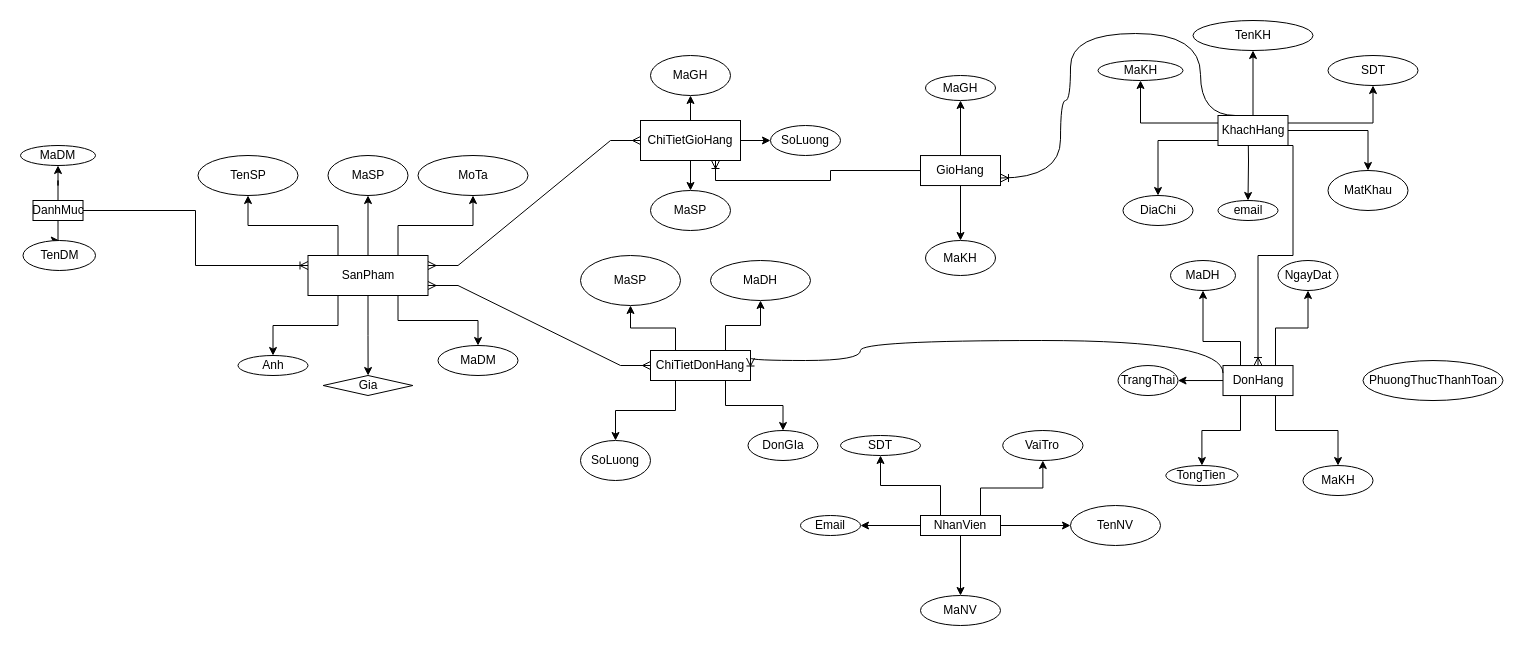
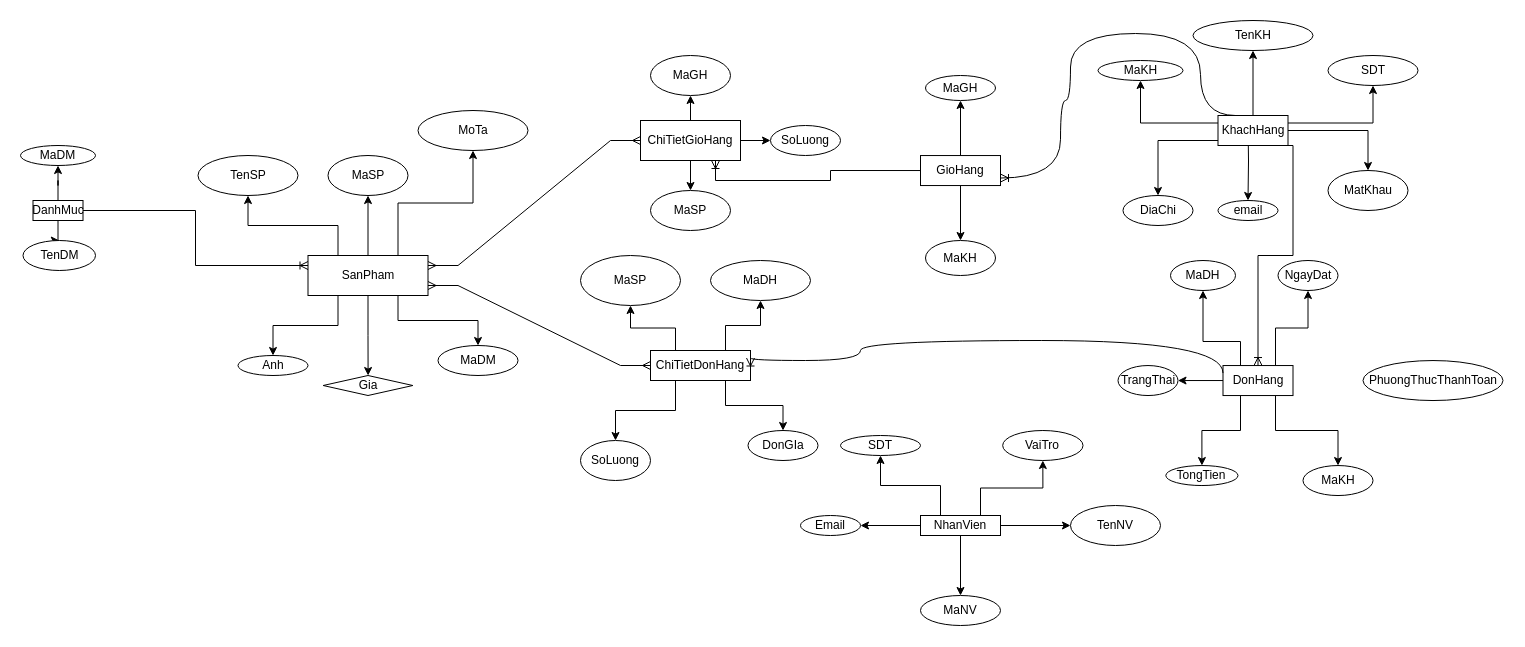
  <mxCell id="0" />
  <mxCell id="1" parent="0" />
  <mxCell id="2" value="" style="edgeStyle=orthogonalEdgeStyle;rounded=0;orthogonalLoop=1;jettySize=auto;html=1;exitX=0;exitY=0.25;exitDx=0;exitDy=0;" parent="1" source="10" target="15" edge="1"><mxGeometry relative="1" as="geometry" /></mxCell>
  <mxCell id="3" style="edgeStyle=orthogonalEdgeStyle;rounded=0;orthogonalLoop=1;jettySize=auto;html=1;entryX=0.5;entryY=1;entryDx=0;entryDy=0;" parent="1" source="10" target="16" edge="1"><mxGeometry relative="1" as="geometry" /></mxCell>
  <mxCell id="4" style="edgeStyle=orthogonalEdgeStyle;rounded=0;orthogonalLoop=1;jettySize=auto;html=1;" parent="1" source="10" target="21" edge="1"><mxGeometry relative="1" as="geometry"><mxPoint x="1087.5" y="210" as="targetPoint" /><Array as="points"><mxPoint x="1157.5" y="140" /></Array></mxGeometry></mxCell>
  <mxCell id="5" style="edgeStyle=orthogonalEdgeStyle;rounded=0;orthogonalLoop=1;jettySize=auto;html=1;entryX=0.5;entryY=1;entryDx=0;entryDy=0;exitX=1;exitY=0.25;exitDx=0;exitDy=0;" parent="1" source="10" target="19" edge="1"><mxGeometry relative="1" as="geometry"><Array as="points"><mxPoint x="1372.5" y="123" /></Array></mxGeometry></mxCell>
  <mxCell id="6" style="edgeStyle=orthogonalEdgeStyle;rounded=0;orthogonalLoop=1;jettySize=auto;html=1;" parent="1" source="10" target="20" edge="1"><mxGeometry relative="1" as="geometry"><mxPoint x="1367.5" y="130" as="targetPoint" /></mxGeometry></mxCell>
  <mxCell id="7" style="edgeStyle=orthogonalEdgeStyle;rounded=0;orthogonalLoop=1;jettySize=auto;html=1;entryX=0.5;entryY=0;entryDx=0;entryDy=0;" parent="1" target="18" edge="1"><mxGeometry relative="1" as="geometry"><mxPoint x="1247.5" y="120" as="sourcePoint" /></mxGeometry></mxCell>
  <mxCell id="8" style="edgeStyle=orthogonalEdgeStyle;rounded=0;orthogonalLoop=1;jettySize=auto;html=1;exitX=0.75;exitY=1;exitDx=0;exitDy=0;entryX=0.5;entryY=0;entryDx=0;entryDy=0;endArrow=ERoneToMany;endFill=0;" parent="1" source="10" target="55" edge="1"><mxGeometry relative="1" as="geometry"><Array as="points"><mxPoint x="1292.5" y="145" /><mxPoint x="1292.5" y="255" /><mxPoint x="1257.5" y="255" /></Array></mxGeometry></mxCell>
  <mxCell id="9" style="edgeStyle=orthogonalEdgeStyle;rounded=0;orthogonalLoop=1;jettySize=auto;html=1;exitX=0.25;exitY=0;exitDx=0;exitDy=0;endArrow=ERoneToMany;endFill=0;curved=1;entryX=1;entryY=0.75;entryDx=0;entryDy=0;" parent="1" source="10" target="40" edge="1"><mxGeometry relative="1" as="geometry"><mxPoint x="1110" y="140" as="targetPoint" /><Array as="points"><mxPoint x="1200" y="115" /><mxPoint x="1200" y="33" /><mxPoint x="1070" y="33" /><mxPoint x="1070" y="100" /><mxPoint x="1060" y="100" /><mxPoint x="1060" y="178" /></Array></mxGeometry></mxCell>
  <mxCell id="10" value="KhachHang" style="rounded=0;whiteSpace=wrap;html=1;" parent="1" vertex="1"><mxGeometry x="1217.5" y="115" width="70" height="30" as="geometry" /></mxCell>
  <mxCell id="11" value="" style="edgeStyle=orthogonalEdgeStyle;rounded=0;orthogonalLoop=1;jettySize=auto;html=1;" parent="1" source="14" target="22" edge="1"><mxGeometry relative="1" as="geometry" /></mxCell>
  <mxCell id="12" value="" style="edgeStyle=orthogonalEdgeStyle;rounded=0;orthogonalLoop=1;jettySize=auto;html=1;" parent="1" source="14" target="23" edge="1"><mxGeometry relative="1" as="geometry" /></mxCell>
  <mxCell id="13" style="edgeStyle=orthogonalEdgeStyle;rounded=0;orthogonalLoop=1;jettySize=auto;html=1;exitX=1;exitY=0.5;exitDx=0;exitDy=0;endArrow=ERoneToMany;endFill=0;entryX=0;entryY=0.25;entryDx=0;entryDy=0;" parent="1" source="14" target="30" edge="1"><mxGeometry relative="1" as="geometry"><mxPoint x="170" y="335" as="targetPoint" /></mxGeometry></mxCell>
  <mxCell id="14" value="DanhMuc" style="rounded=0;whiteSpace=wrap;html=1;" parent="1" vertex="1"><mxGeometry x="32.5" y="200" width="50" height="20" as="geometry" /></mxCell>
  <mxCell id="15" value="MaKH" style="ellipse;whiteSpace=wrap;html=1;rounded=0;" parent="1" vertex="1"><mxGeometry x="1097.5" y="60" width="85" height="20" as="geometry" /></mxCell>
  <mxCell id="16" value="TenKH" style="ellipse;whiteSpace=wrap;html=1;" parent="1" vertex="1"><mxGeometry x="1192.5" y="20" width="120" height="30" as="geometry" /></mxCell>
  <mxCell id="17" style="edgeStyle=orthogonalEdgeStyle;rounded=0;orthogonalLoop=1;jettySize=auto;html=1;exitX=0.5;exitY=1;exitDx=0;exitDy=0;" parent="1" source="15" target="15" edge="1"><mxGeometry relative="1" as="geometry" /></mxCell>
  <mxCell id="18" value="email" style="ellipse;whiteSpace=wrap;html=1;" parent="1" vertex="1"><mxGeometry x="1217.5" y="200" width="60" height="20" as="geometry" /></mxCell>
  <mxCell id="19" value="SDT" style="ellipse;whiteSpace=wrap;html=1;" parent="1" vertex="1"><mxGeometry x="1327.5" y="55" width="90" height="30" as="geometry" /></mxCell>
  <mxCell id="20" value="MatKhau" style="ellipse;whiteSpace=wrap;html=1;" parent="1" vertex="1"><mxGeometry x="1327.5" y="170" width="80" height="40" as="geometry" /></mxCell>
  <mxCell id="21" value="DiaChi" style="ellipse;whiteSpace=wrap;html=1;" parent="1" vertex="1"><mxGeometry x="1122.5" y="195" width="70" height="30" as="geometry" /></mxCell>
  <mxCell id="22" value="MaDM" style="ellipse;whiteSpace=wrap;html=1;rounded=0;" parent="1" vertex="1"><mxGeometry x="20" y="145" width="75" height="20" as="geometry" /></mxCell>
  <mxCell id="23" value="TenDM" style="ellipse;whiteSpace=wrap;html=1;rounded=0;" parent="1" vertex="1"><mxGeometry x="22.5" y="240" width="72.5" height="30" as="geometry" /></mxCell>
  <mxCell id="24" value="" style="edgeStyle=orthogonalEdgeStyle;rounded=0;orthogonalLoop=1;jettySize=auto;html=1;" parent="1" source="30" target="31" edge="1"><mxGeometry relative="1" as="geometry" /></mxCell>
  <mxCell id="25" style="edgeStyle=orthogonalEdgeStyle;rounded=0;orthogonalLoop=1;jettySize=auto;html=1;exitX=0.25;exitY=0;exitDx=0;exitDy=0;" parent="1" source="30" target="32" edge="1"><mxGeometry relative="1" as="geometry"><mxPoint x="257.5" y="195" as="targetPoint" /></mxGeometry></mxCell>
  <mxCell id="26" style="edgeStyle=orthogonalEdgeStyle;rounded=0;orthogonalLoop=1;jettySize=auto;html=1;exitX=0.75;exitY=0;exitDx=0;exitDy=0;" parent="1" source="30" target="33" edge="1"><mxGeometry relative="1" as="geometry"><mxPoint x="477.5" y="195" as="targetPoint" /></mxGeometry></mxCell>
  <mxCell id="27" style="edgeStyle=orthogonalEdgeStyle;rounded=0;orthogonalLoop=1;jettySize=auto;html=1;exitX=0.25;exitY=1;exitDx=0;exitDy=0;" parent="1" source="30" target="35" edge="1"><mxGeometry relative="1" as="geometry"><mxPoint x="247.5" y="335" as="targetPoint" /></mxGeometry></mxCell>
  <mxCell id="28" style="edgeStyle=orthogonalEdgeStyle;rounded=0;orthogonalLoop=1;jettySize=auto;html=1;exitX=0.75;exitY=1;exitDx=0;exitDy=0;" parent="1" source="30" target="36" edge="1"><mxGeometry relative="1" as="geometry"><mxPoint x="497.5" y="335" as="targetPoint" /></mxGeometry></mxCell>
  <mxCell id="29" style="edgeStyle=orthogonalEdgeStyle;rounded=0;orthogonalLoop=1;jettySize=auto;html=1;exitX=0.5;exitY=1;exitDx=0;exitDy=0;" parent="1" source="30" target="34" edge="1"><mxGeometry relative="1" as="geometry"><mxPoint x="367.833" y="355" as="targetPoint" /></mxGeometry></mxCell>
  <mxCell id="30" value="SanPham" style="rounded=0;whiteSpace=wrap;html=1;" parent="1" vertex="1"><mxGeometry x="307.5" y="255" width="120" height="40" as="geometry" /></mxCell>
  <mxCell id="31" value="MaSP" style="ellipse;whiteSpace=wrap;html=1;rounded=0;" parent="1" vertex="1"><mxGeometry x="327.5" y="155" width="80" height="40" as="geometry" /></mxCell>
  <mxCell id="32" value="TenSP" style="ellipse;whiteSpace=wrap;html=1;" parent="1" vertex="1"><mxGeometry x="197.5" y="155" width="100" height="40" as="geometry" /></mxCell>
- <mxCell id="33" value="MoTa" style="ellipse;whiteSpace=wrap;html=1;" parent="1" vertex="1"><mxGeometry x="417.5" y="155" width="110" height="40" as="geometry" /></mxCell>
+ <mxCell id="33" value="MoTa" style="ellipse;whiteSpace=wrap;html=1;" parent="1" vertex="1"><mxGeometry x="417.5" y="110" width="110" height="40" as="geometry" /></mxCell>
  <mxCell id="34" value="Gia" style="rhombus;whiteSpace=wrap;html=1;" parent="1" vertex="1"><mxGeometry x="322.67" y="375" width="89.67" height="20" as="geometry" /></mxCell>
  <mxCell id="35" value="Anh" style="ellipse;whiteSpace=wrap;html=1;" parent="1" vertex="1"><mxGeometry x="237.5" y="355" width="70" height="20" as="geometry" /></mxCell>
  <mxCell id="36" value="MaDM" style="ellipse;whiteSpace=wrap;html=1;" parent="1" vertex="1"><mxGeometry x="437.5" y="345" width="80" height="30" as="geometry" /></mxCell>
  <mxCell id="37" value="" style="edgeStyle=orthogonalEdgeStyle;rounded=0;orthogonalLoop=1;jettySize=auto;html=1;" parent="1" source="40" target="41" edge="1"><mxGeometry relative="1" as="geometry" /></mxCell>
  <mxCell id="38" value="" style="edgeStyle=orthogonalEdgeStyle;rounded=0;orthogonalLoop=1;jettySize=auto;html=1;" parent="1" source="40" target="42" edge="1"><mxGeometry relative="1" as="geometry" /></mxCell>
  <mxCell id="39" style="edgeStyle=orthogonalEdgeStyle;rounded=0;orthogonalLoop=1;jettySize=auto;html=1;exitX=0;exitY=0.5;exitDx=0;exitDy=0;entryX=0.75;entryY=1;entryDx=0;entryDy=0;endArrow=ERoneToMany;endFill=0;" parent="1" source="40" target="46" edge="1"><mxGeometry relative="1" as="geometry" /></mxCell>
  <mxCell id="40" value="GioHang" style="rounded=0;whiteSpace=wrap;html=1;" parent="1" vertex="1"><mxGeometry x="920" y="155.04" width="80" height="30" as="geometry" /></mxCell>
  <mxCell id="41" value="MaGH" style="ellipse;whiteSpace=wrap;html=1;rounded=0;" parent="1" vertex="1"><mxGeometry x="925" y="75" width="70" height="25" as="geometry" /></mxCell>
  <mxCell id="42" value="MaKH" style="ellipse;whiteSpace=wrap;html=1;rounded=0;" parent="1" vertex="1"><mxGeometry x="925" y="240" width="70" height="35" as="geometry" /></mxCell>
  <mxCell id="43" value="" style="edgeStyle=orthogonalEdgeStyle;rounded=0;orthogonalLoop=1;jettySize=auto;html=1;" parent="1" source="46" target="47" edge="1"><mxGeometry relative="1" as="geometry" /></mxCell>
  <mxCell id="44" value="" style="edgeStyle=orthogonalEdgeStyle;rounded=0;orthogonalLoop=1;jettySize=auto;html=1;" parent="1" source="46" target="48" edge="1"><mxGeometry relative="1" as="geometry" /></mxCell>
  <mxCell id="45" value="" style="edgeStyle=orthogonalEdgeStyle;rounded=0;orthogonalLoop=1;jettySize=auto;html=1;" parent="1" source="46" target="49" edge="1"><mxGeometry relative="1" as="geometry" /></mxCell>
  <mxCell id="46" value="ChiTietGioHang" style="rounded=0;whiteSpace=wrap;html=1;" parent="1" vertex="1"><mxGeometry x="640" y="120" width="100" height="40" as="geometry" /></mxCell>
  <mxCell id="47" value="MaGH" style="ellipse;whiteSpace=wrap;html=1;rounded=0;" parent="1" vertex="1"><mxGeometry x="650" y="55" width="80" height="40" as="geometry" /></mxCell>
  <mxCell id="48" value="MaSP" style="ellipse;whiteSpace=wrap;html=1;rounded=0;" parent="1" vertex="1"><mxGeometry x="650" y="190" width="80" height="40" as="geometry" /></mxCell>
  <mxCell id="49" value="SoLuong" style="ellipse;whiteSpace=wrap;html=1;rounded=0;" parent="1" vertex="1"><mxGeometry x="770" y="125" width="70" height="30" as="geometry" /></mxCell>
  <mxCell id="50" style="edgeStyle=orthogonalEdgeStyle;rounded=0;orthogonalLoop=1;jettySize=auto;html=1;exitX=0.75;exitY=0;exitDx=0;exitDy=0;entryX=0.5;entryY=1;entryDx=0;entryDy=0;" parent="1" source="55" target="57" edge="1"><mxGeometry relative="1" as="geometry"><mxPoint x="1302.5" y="305.04" as="targetPoint" /></mxGeometry></mxCell>
  <mxCell id="51" style="edgeStyle=orthogonalEdgeStyle;rounded=0;orthogonalLoop=1;jettySize=auto;html=1;exitX=0.25;exitY=0;exitDx=0;exitDy=0;entryX=0.5;entryY=1;entryDx=0;entryDy=0;" parent="1" source="55" target="56" edge="1"><mxGeometry relative="1" as="geometry"><mxPoint x="1202.5" y="304.996" as="targetPoint" /><Array as="points"><mxPoint x="1239.5" y="341" /><mxPoint x="1202.5" y="341" /></Array></mxGeometry></mxCell>
  <mxCell id="52" style="edgeStyle=orthogonalEdgeStyle;rounded=0;orthogonalLoop=1;jettySize=auto;html=1;exitX=0.75;exitY=1;exitDx=0;exitDy=0;" parent="1" source="55" target="61" edge="1"><mxGeometry relative="1" as="geometry"><mxPoint x="1322.5" y="475.04" as="targetPoint" /></mxGeometry></mxCell>
  <mxCell id="53" style="edgeStyle=orthogonalEdgeStyle;rounded=0;orthogonalLoop=1;jettySize=auto;html=1;exitX=0.25;exitY=1;exitDx=0;exitDy=0;" parent="1" source="55" target="60" edge="1"><mxGeometry relative="1" as="geometry"><mxPoint x="1240.333" y="445.04" as="targetPoint" /></mxGeometry></mxCell>
  <mxCell id="54" style="edgeStyle=orthogonalEdgeStyle;rounded=0;orthogonalLoop=1;jettySize=auto;html=1;exitX=0;exitY=0.5;exitDx=0;exitDy=0;" parent="1" source="55" target="58" edge="1"><mxGeometry relative="1" as="geometry"><mxPoint x="1172.5" y="380.373" as="targetPoint" /></mxGeometry></mxCell>
  <mxCell id="55" value="DonHang" style="rounded=0;whiteSpace=wrap;html=1;" parent="1" vertex="1"><mxGeometry x="1222.5" y="365.04" width="70" height="30" as="geometry" /></mxCell>
  <mxCell id="56" value="MaDH" style="ellipse;whiteSpace=wrap;html=1;" parent="1" vertex="1"><mxGeometry x="1170" y="260" width="65" height="30" as="geometry" /></mxCell>
  <mxCell id="57" value="NgayDat" style="ellipse;whiteSpace=wrap;html=1;" parent="1" vertex="1"><mxGeometry x="1277.5" y="260" width="60" height="30" as="geometry" /></mxCell>
  <mxCell id="58" value="TrangThai" style="ellipse;whiteSpace=wrap;html=1;" parent="1" vertex="1"><mxGeometry x="1117.5" y="365.04" width="60" height="30" as="geometry" /></mxCell>
  <mxCell id="59" value="PhuongThucThanhToan" style="ellipse;whiteSpace=wrap;html=1;" parent="1" vertex="1"><mxGeometry x="1362.5" y="360.04" width="140" height="40" as="geometry" /></mxCell>
  <mxCell id="60" value="TongTien" style="ellipse;whiteSpace=wrap;html=1;" parent="1" vertex="1"><mxGeometry x="1165.33" y="465.04" width="72.17" height="20" as="geometry" /></mxCell>
  <mxCell id="61" value="MaKH" style="ellipse;whiteSpace=wrap;html=1;" parent="1" vertex="1"><mxGeometry x="1302.5" y="465.04" width="70" height="30" as="geometry" /></mxCell>
  <mxCell id="62" style="edgeStyle=orthogonalEdgeStyle;rounded=0;orthogonalLoop=1;jettySize=auto;html=1;exitX=0.25;exitY=0;exitDx=0;exitDy=0;" parent="1" source="66" target="68" edge="1"><mxGeometry relative="1" as="geometry"><mxPoint x="640" y="290" as="targetPoint" /></mxGeometry></mxCell>
  <mxCell id="63" style="edgeStyle=orthogonalEdgeStyle;rounded=0;orthogonalLoop=1;jettySize=auto;html=1;exitX=0.75;exitY=0;exitDx=0;exitDy=0;" parent="1" source="66" target="67" edge="1"><mxGeometry relative="1" as="geometry"><mxPoint x="770" y="300" as="targetPoint" /></mxGeometry></mxCell>
  <mxCell id="64" style="edgeStyle=orthogonalEdgeStyle;rounded=0;orthogonalLoop=1;jettySize=auto;html=1;exitX=0.75;exitY=1;exitDx=0;exitDy=0;" parent="1" source="66" target="70" edge="1"><mxGeometry relative="1" as="geometry"><mxPoint x="790" y="365.333" as="targetPoint" /></mxGeometry></mxCell>
  <mxCell id="65" style="edgeStyle=orthogonalEdgeStyle;rounded=0;orthogonalLoop=1;jettySize=auto;html=1;exitX=0.25;exitY=1;exitDx=0;exitDy=0;" parent="1" source="66" target="69" edge="1"><mxGeometry relative="1" as="geometry"><mxPoint x="600" y="365.333" as="targetPoint" /></mxGeometry></mxCell>
  <mxCell id="66" value="ChiTietDonHang" style="rounded=0;whiteSpace=wrap;html=1;" parent="1" vertex="1"><mxGeometry x="650" y="350" width="100" height="30" as="geometry" /></mxCell>
  <mxCell id="67" value="MaDH" style="ellipse;whiteSpace=wrap;html=1;" parent="1" vertex="1"><mxGeometry x="710" y="260" width="100" height="40" as="geometry" /></mxCell>
  <mxCell id="68" value="MaSP" style="ellipse;whiteSpace=wrap;html=1;" parent="1" vertex="1"><mxGeometry x="580" y="255" width="100" height="50" as="geometry" /></mxCell>
  <mxCell id="69" value="SoLuong" style="ellipse;whiteSpace=wrap;html=1;" parent="1" vertex="1"><mxGeometry x="580" y="440" width="70" height="40" as="geometry" /></mxCell>
  <mxCell id="70" value="DonGIa" style="ellipse;whiteSpace=wrap;html=1;" parent="1" vertex="1"><mxGeometry x="747.5" y="430" width="70" height="30" as="geometry" /></mxCell>
  <mxCell id="71" style="edgeStyle=orthogonalEdgeStyle;rounded=0;orthogonalLoop=1;jettySize=auto;html=1;exitX=0.75;exitY=0;exitDx=0;exitDy=0;" parent="1" source="76" target="77" edge="1"><mxGeometry relative="1" as="geometry"><mxPoint x="980.333" y="485" as="targetPoint" /></mxGeometry></mxCell>
  <mxCell id="72" style="edgeStyle=orthogonalEdgeStyle;rounded=0;orthogonalLoop=1;jettySize=auto;html=1;exitX=0.25;exitY=0;exitDx=0;exitDy=0;" parent="1" source="76" target="78" edge="1"><mxGeometry relative="1" as="geometry"><mxPoint x="900" y="455" as="targetPoint" /></mxGeometry></mxCell>
  <mxCell id="73" style="edgeStyle=orthogonalEdgeStyle;rounded=0;orthogonalLoop=1;jettySize=auto;html=1;exitX=1;exitY=0.5;exitDx=0;exitDy=0;" parent="1" source="76" target="80" edge="1"><mxGeometry relative="1" as="geometry"><mxPoint x="1060" y="525.333" as="targetPoint" /></mxGeometry></mxCell>
  <mxCell id="74" style="edgeStyle=orthogonalEdgeStyle;rounded=0;orthogonalLoop=1;jettySize=auto;html=1;exitX=0;exitY=0.5;exitDx=0;exitDy=0;" parent="1" source="76" target="79" edge="1"><mxGeometry relative="1" as="geometry"><mxPoint x="870" y="525.333" as="targetPoint" /></mxGeometry></mxCell>
  <mxCell id="75" style="edgeStyle=orthogonalEdgeStyle;rounded=0;orthogonalLoop=1;jettySize=auto;html=1;exitX=0.5;exitY=1;exitDx=0;exitDy=0;entryX=0.5;entryY=0;entryDx=0;entryDy=0;" parent="1" source="76" target="81" edge="1"><mxGeometry relative="1" as="geometry"><mxPoint x="960.333" y="595" as="targetPoint" /></mxGeometry></mxCell>
  <mxCell id="76" value="NhanVien" style="rounded=0;whiteSpace=wrap;html=1;" parent="1" vertex="1"><mxGeometry x="920" y="515" width="80" height="20" as="geometry" /></mxCell>
  <mxCell id="77" value="VaiTro" style="ellipse;whiteSpace=wrap;html=1;" parent="1" vertex="1"><mxGeometry x="1002.17" y="430" width="80.33" height="30" as="geometry" /></mxCell>
  <mxCell id="78" value="SDT" style="ellipse;whiteSpace=wrap;html=1;" parent="1" vertex="1"><mxGeometry x="840" y="435" width="80" height="20" as="geometry" /></mxCell>
  <mxCell id="79" value="Email" style="ellipse;whiteSpace=wrap;html=1;" parent="1" vertex="1"><mxGeometry x="800" y="515" width="60" height="20" as="geometry" /></mxCell>
  <mxCell id="80" value="TenNV" style="ellipse;whiteSpace=wrap;html=1;" parent="1" vertex="1"><mxGeometry x="1070" y="505" width="90" height="40" as="geometry" /></mxCell>
  <mxCell id="81" value="MaNV" style="ellipse;whiteSpace=wrap;html=1;" parent="1" vertex="1"><mxGeometry x="920" y="595" width="80" height="30" as="geometry" /></mxCell>
  <mxCell id="82" value="" style="edgeStyle=entityRelationEdgeStyle;fontSize=12;html=1;endArrow=ERmany;startArrow=ERmany;rounded=0;entryX=0;entryY=0.5;entryDx=0;entryDy=0;exitX=1;exitY=0.25;exitDx=0;exitDy=0;" parent="1" source="30" target="46" edge="1"><mxGeometry width="100" height="100" relative="1" as="geometry"><mxPoint x="440" y="475" as="sourcePoint" /><mxPoint x="670" y="475" as="targetPoint" /><Array as="points"><mxPoint x="550" y="455" /><mxPoint x="560" y="445" /><mxPoint x="440" y="315" /></Array></mxGeometry></mxCell>
  <mxCell id="83" value="" style="edgeStyle=entityRelationEdgeStyle;fontSize=12;html=1;endArrow=ERmany;startArrow=ERmany;rounded=0;entryX=0;entryY=0.5;entryDx=0;entryDy=0;exitX=1;exitY=0.75;exitDx=0;exitDy=0;" parent="1" source="30" target="66" edge="1"><mxGeometry width="100" height="100" relative="1" as="geometry"><mxPoint x="480" y="325" as="sourcePoint" /><mxPoint x="580" y="225" as="targetPoint" /></mxGeometry></mxCell>
  <mxCell id="84" value="" style="edgeStyle=orthogonalEdgeStyle;fontSize=12;html=1;endArrow=ERoneToMany;rounded=0;curved=1;entryX=1;entryY=0.25;entryDx=0;entryDy=0;exitX=0;exitY=0.25;exitDx=0;exitDy=0;" parent="1" source="55" target="66" edge="1"><mxGeometry width="100" height="100" relative="1" as="geometry"><mxPoint x="1060" y="320" as="sourcePoint" /><mxPoint x="820" y="360" as="targetPoint" /><Array as="points"><mxPoint x="1222" y="340" /><mxPoint x="860" y="340" /><mxPoint x="860" y="360" /><mxPoint x="750" y="360" /></Array></mxGeometry></mxCell>
